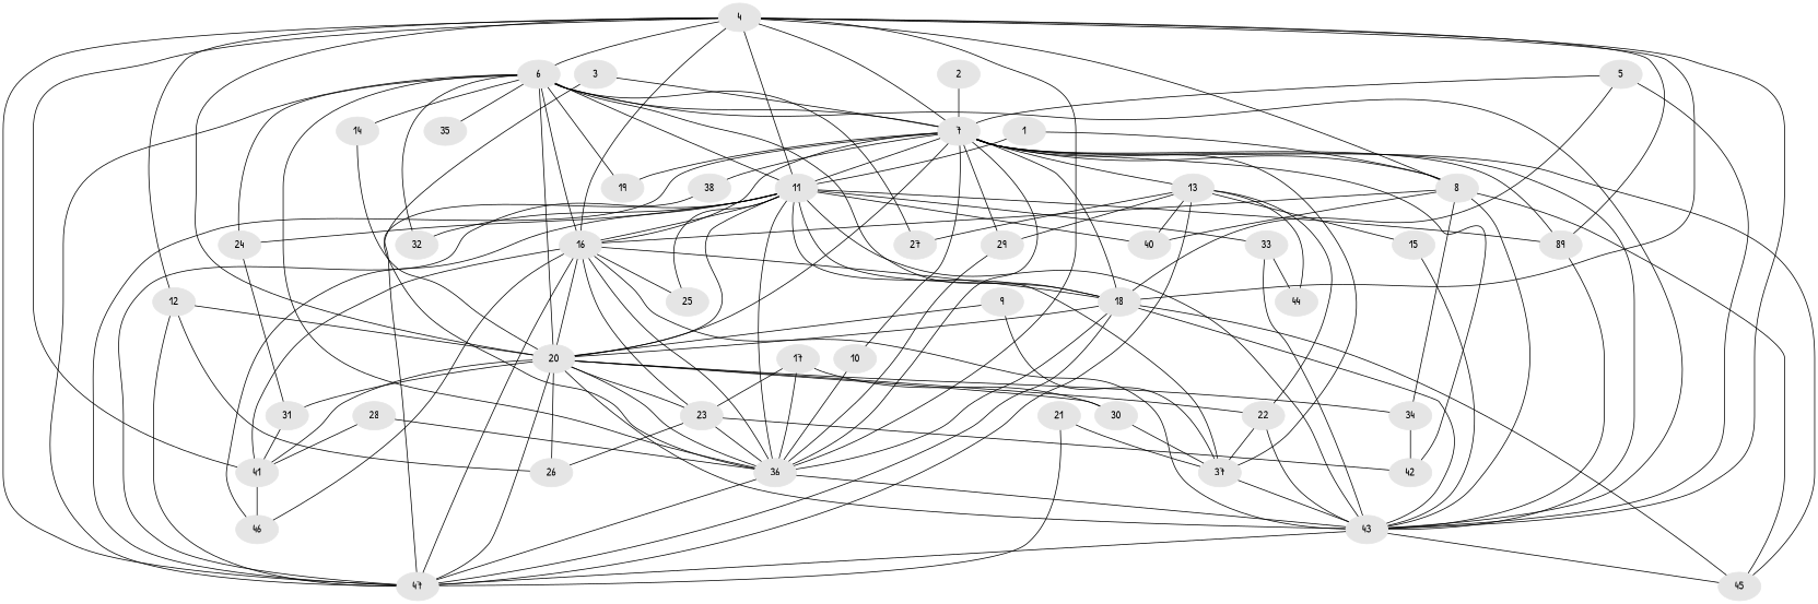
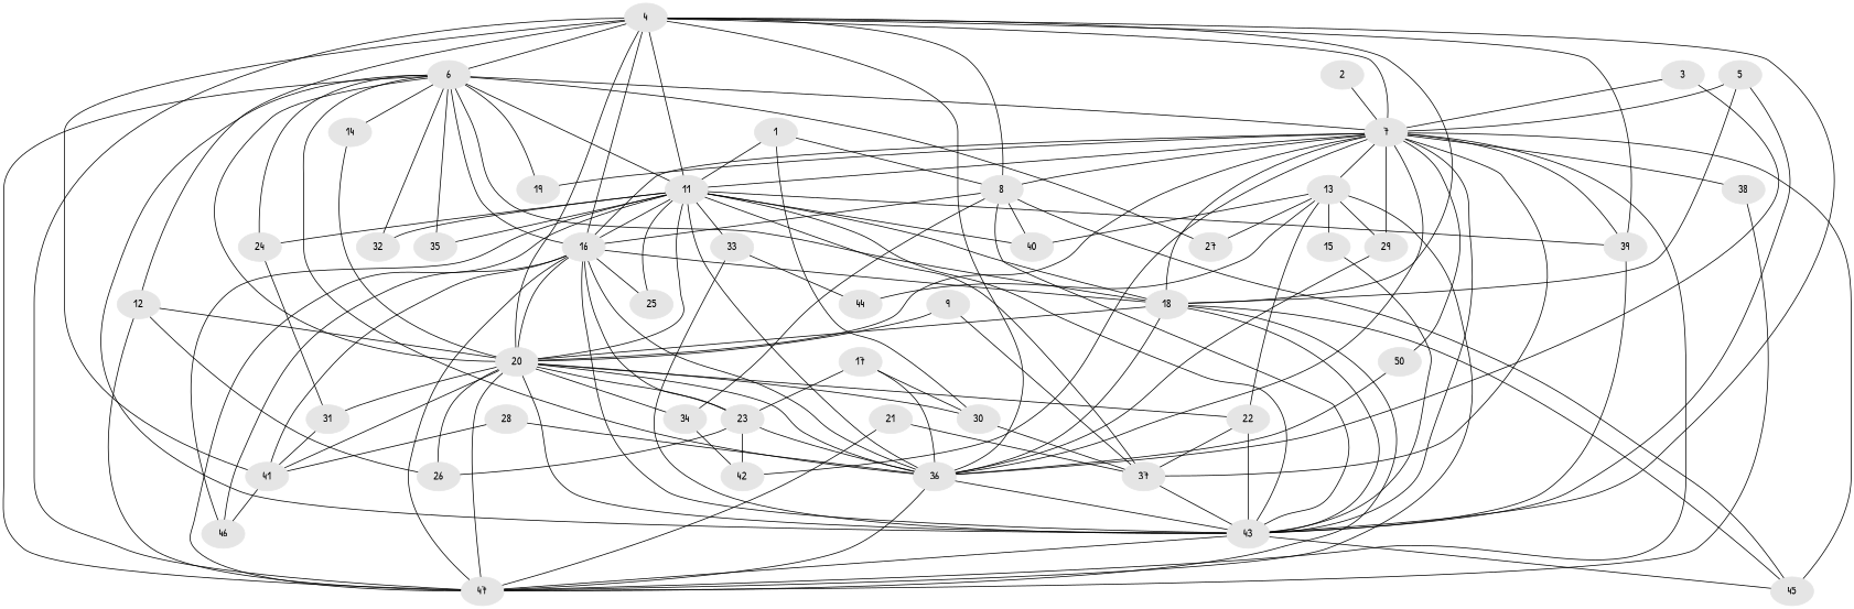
  graph {
    fontname="Patrick Hand"
    node [color=gray90 fontname="Patrick Hand" style=filled]
    edge [fontname="Patrick Hand" weight=1.0]
    1
    8
    11
    30
    16
    43
    45
    34
    40
    36
    18
    20
-   39 [label=89]
+   39
    47
    24
    32
    35
    37
    25
    33
    46
    2
    7
    19
-   10
+   10 [label=50]
    13
    29
    38
    42
    3
    4
    6
    12
    41
    14
    27
    26
    23
    22
    31
    5
    15
    44
    9
    17
    21
    28
    1 -- 8
    1 -- 11
+   1 -- 30
    8 -- 16
    8 -- 43
    8 -- 45
    8 -- 34
    8 -- 40
    11 -- 16
    11 -- 43
    11 -- 40
    11 -- 36
    11 -- 18
    11 -- 20
    11 -- 39
    11 -- 47 [weight=2.0]
    11 -- 24
    11 -- 32
+   11 -- 35
    11 -- 37 [weight=2.0]
    11 -- 25
    11 -- 33
    11 -- 46
    30 -- 37
    16 -- 43 [weight=2.0]
    16 -- 36
    16 -- 18
    16 -- 20 [weight=2.0]
    16 -- 47 [weight=2.0]
    16 -- 25
    16 -- 46
    16 -- 41 [weight=2.0]
    16 -- 23
    43 -- 45
    43 -- 47
    34 -- 42
    36 -- 43 [weight=2.0]
    36 -- 47
    18 -- 43 [weight=2.0]
    18 -- 45
    18 -- 36
    18 -- 20
    18 -- 47
    20 -- 30
    20 -- 43
    20 -- 34
    20 -- 36 [weight=2.0]
    20 -- 47 [weight=2.0]
    20 -- 41
    20 -- 26
    20 -- 23
    20 -- 22
    20 -- 31
    39 -- 43
    24 -- 31
    37 -- 43
    33 -- 43
    33 -- 44
    2 -- 7
    7 -- 8
    7 -- 11
    7 -- 16
    7 -- 43
    7 -- 45
    7 -- 36
    7 -- 18 [weight=2.0]
    7 -- 20
    7 -- 39
    7 -- 47 [weight=2.0]
    7 -- 37
    7 -- 19
    7 -- 10
    7 -- 13
    7 -- 29
    7 -- 38 [weight=2.0]
    7 -- 42
    10 -- 36
    13 -- 40
    13 -- 47
    13 -- 29
    13 -- 27
    13 -- 22
    13 -- 15 [weight=2.0]
    13 -- 44
    29 -- 36
    38 -- 47
    3 -- 36
    3 -- 7
    4 -- 8
    4 -- 11
    4 -- 16
    4 -- 43
    4 -- 36 [weight=2.0]
    4 -- 18
    4 -- 20
    4 -- 39
    4 -- 47 [weight=2.0]
    4 -- 7 [weight=2.0]
    4 -- 6 [weight=3.0]
    4 -- 12
    4 -- 41
    6 -- 11 [weight=2.0]
    6 -- 16
    6 -- 43
    6 -- 36
    6 -- 18
    6 -- 20
    6 -- 47 [weight=2.0]
    6 -- 24 [weight=2.0]
    6 -- 32
    6 -- 35
    6 -- 7
    6 -- 19
    6 -- 14
    6 -- 27
    12 -- 20
    12 -- 47
    12 -- 26
    41 -- 46
    14 -- 20
    23 -- 36 [weight=2.0]
    23 -- 42
    23 -- 26
    22 -- 43 [weight=2.0]
    22 -- 37
    31 -- 41
    5 -- 43
    5 -- 18
    5 -- 7
    15 -- 43
    9 -- 20
    9 -- 37
    17 -- 30
    17 -- 36
    17 -- 23
    21 -- 47
    21 -- 37
    28 -- 36
    28 -- 41
  }
